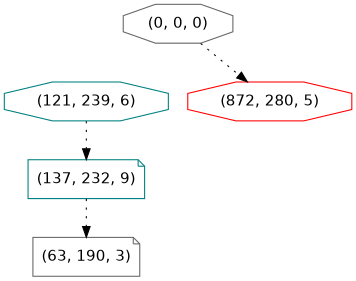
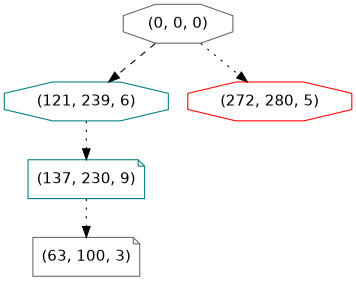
  digraph {
    fontname="DejaVu Sans"
    node [color=teal fontname="DejaVu Sans" shape=octagon]
    edge [fontname="DejaVu Sans" style=dotted]
    "(121, 239, 6)"
    "(0, 0, 0)" [color=gray40]
-   "(272, 280, 5)" [color=red label="(872, 280, 5)"]
-   "(63, 100, 3)" [color=gray40 shape=note label="(63, 190, 3)"]
-   "(137, 232, 9)" [shape=note]
+   "(272, 280, 5)" [color=red]
+   "(63, 100, 3)" [color=gray40 shape=note]
+   "(137, 232, 9)" [shape=note label="(137, 230, 9)"]
    "(121, 239, 6)" -> "(137, 232, 9)"
+   "(0, 0, 0)" -> "(121, 239, 6)" [style=dashed]
    "(0, 0, 0)" -> "(272, 280, 5)"
    "(137, 232, 9)" -> "(63, 100, 3)"
  }
